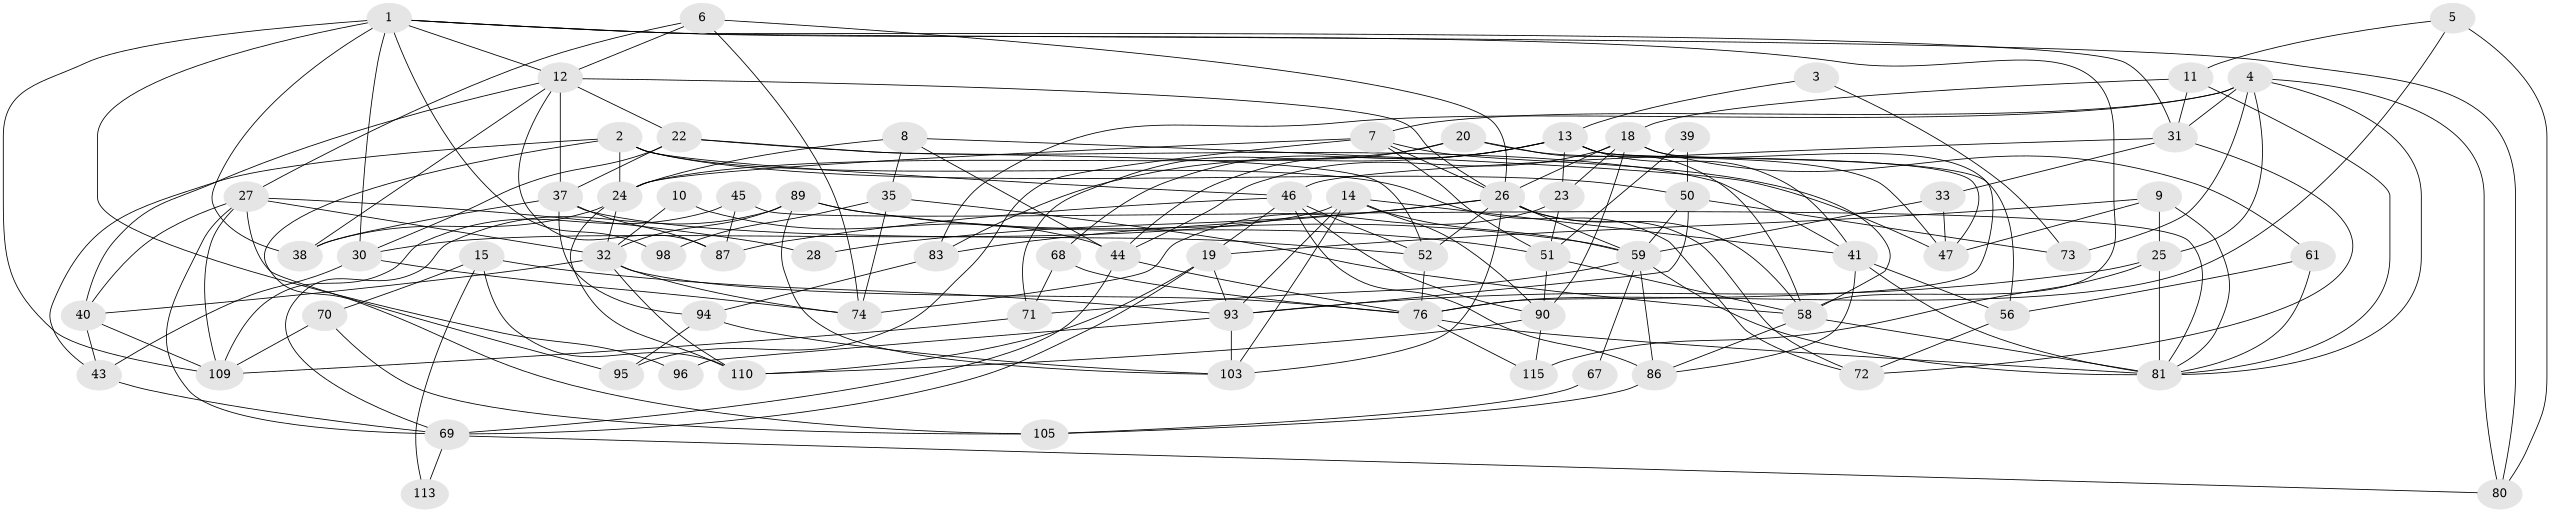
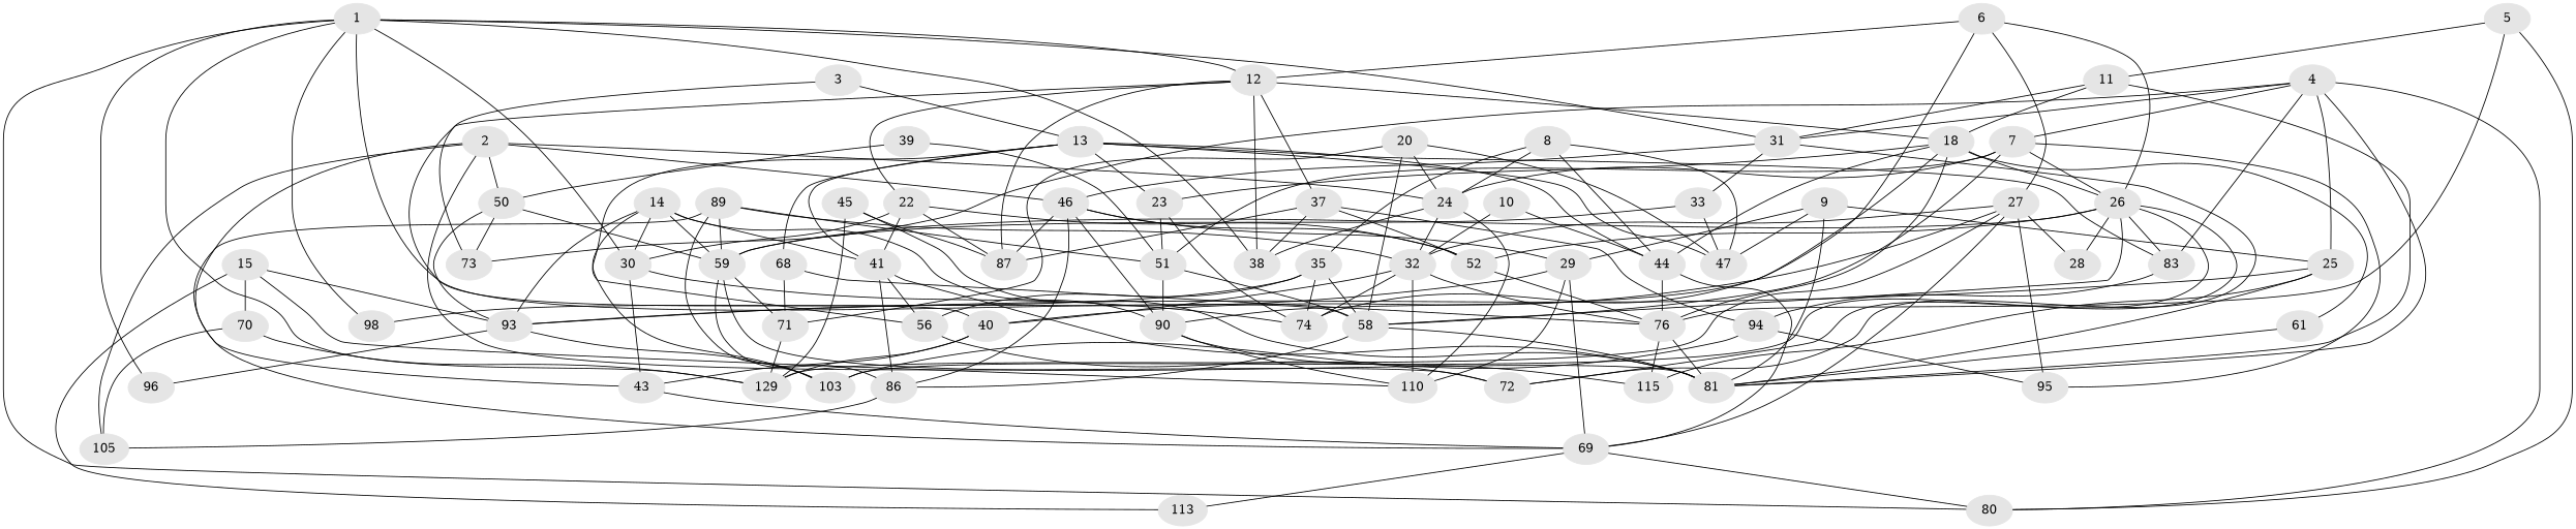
  graph {
    node [color=gray90 style=filled]
    1 [super="+42"]
    12 [super="+16"]
    30 [super="+34"]
    31
    38 [super="+54"]
    58 [super="+106"]
    80 [super="+112"]
    96
    98
-   109
+   109 [label=129]
    18 [super="+49"]
    22 [super="+48"]
    37 [super="+85"]
    40 [super="+55"]
    87
    43
    74 [super="+99"]
    46 [super="+53"]
    72 [super="+116"]
    33
    81 [super="+92"]
    86 [super="+104"]
    2 [super="+60"]
    24
    50 [super="+114"]
    105
    32 [super="+79"]
    110
    69 [super="+91"]
-   29 [super="+82" label=19]
+   29 [super="+82"]
    90 [super="+108"]
    52 [super="+89"]
    73
    59 [super="+65"]
    93 [super="+100"]
    13 [super="+63"]
    83
    44 [super="+64"]
    47
    23
    41
    56
    68
    3
    4 [super="+62"]
    7 [super="+21"]
    25
    26 [super="+97"]
    51 [super="+57"]
    95
    115
    94
    11 [super="+88"]
    5
    76 [super="+77"]
    6 [super="+107"]
    27 [super="+84"]
    103
    28
    8
    35 [super="+78"]
    9 [super="+75"]
    10
    61
    71 [super="+101"]
    14 [super="+17"]
-   67
    15
    70
    113
    n71 [label=89 super="+111"]
    20 [super="+36"]
    39
    45 [super="+66"]
    1 -- 12
    1 -- 30
    1 -- 31
    1 -- 38
    1 -- 58
    1 -- 80
    1 -- 96
    1 -- 98
    1 -- 109
    12 -- 38
-   12 -- 26
+   12 -- 18
    12 -- 22
    12 -- 37 [weight=2]
    12 -- 40
    12 -- 87
    30 -- 43
    30 -- 74
    31 -- 46
    31 -- 72
    31 -- 33
    58 -- 81
    58 -- 86
    18 -- 90
    18 -- 44
    18 -- 23
    18 -- 26
    18 -- 76
    18 -- 61
    22 -- 30
-   22 -- 37
+   22 -- 87
    22 -- 52
    22 -- 41
    37 -- 38
    37 -- 87
    37 -- 52
    37 -- 94
    40 -- 109
    40 -- 43
    43 -- 69
    46 -- 87
    46 -- 86
    46 -- 29
    46 -- 90
    46 -- 52
    33 -- 59
    33 -- 47
    86 -- 105
    2 -- 43
    2 -- 46
    2 -- 72
    2 -- 24
    2 -- 50
    2 -- 105
    24 -- 38
    24 -- 32
    24 -- 110
    50 -- 73
    50 -- 59
    50 -- 93
    32 -- 40
    32 -- 74
    32 -- 110
    32 -- 76
    69 -- 80
    69 -- 113
    29 -- 110
    29 -- 69
    29 -- 93
    90 -- 110
    90 -- 115
    52 -- 76
    59 -- 81
    59 -- 86
    59 -- 71
-   59 -- 67
    93 -- 96
    93 -- 103
    13 -- 83
    13 -- 44
    13 -- 47
    13 -- 23
    13 -- 41
    13 -- 56
    13 -- 68
    83 -- 94
    44 -- 69
    44 -- 76
    23 -- 74
    23 -- 51
    41 -- 81
    41 -- 86
    41 -- 56
    56 -- 72
    68 -- 76
    68 -- 71
    3 -- 73
    3 -- 13
    4 -- 31
    4 -- 80
    4 -- 81
    4 -- 73
    4 -- 83
    4 -- 7
    4 -- 25
    7 -- 58
    7 -- 24
    7 -- 26
    7 -- 51
    7 -- 95
    25 -- 81
    25 -- 93
    25 -- 115
    26 -- 58
    26 -- 72
    26 -- 52
    26 -- 59
    26 -- 83
    26 -- 103
    26 -- 28
    51 -- 58
    51 -- 90
    94 -- 95
    94 -- 103
    11 -- 31
    11 -- 18
    11 -- 81
    5 -- 80
    5 -- 11
    5 -- 76
    76 -- 81 [weight=2]
    76 -- 115
    6 -- 12
    6 -- 74
    6 -- 26
    6 -- 27
    27 -- 109
    27 -- 40
    27 -- 32
    27 -- 69
    27 -- 95
    27 -- 28
    8 -- 24
    8 -- 44
    8 -- 47
    8 -- 35
    35 -- 58
    35 -- 98
    35 -- 74
-   61 -- 56
+   35 -- 56
    9 -- 81
    9 -- 29
    9 -- 47
    9 -- 25
    10 -- 32
    10 -- 44
    61 -- 81
    71 -- 109
    14 -- 30
    14 -- 90 [weight=2]
    14 -- 59
    14 -- 93
    14 -- 41
    14 -- 103
-   67 -- 105
    15 -- 110
    15 -- 93
    15 -- 70
    15 -- 113
    70 -- 109
    70 -- 105
    n71 -- 32
    n71 -- 69
    n71 -- 59
    n71 -- 51
    n71 -- 103
    20 -- 58
    20 -- 24
    20 -- 47
    20 -- 71
    39 -- 50
    39 -- 51
    45 -- 109
    45 -- 87
    45 -- 81
  }
